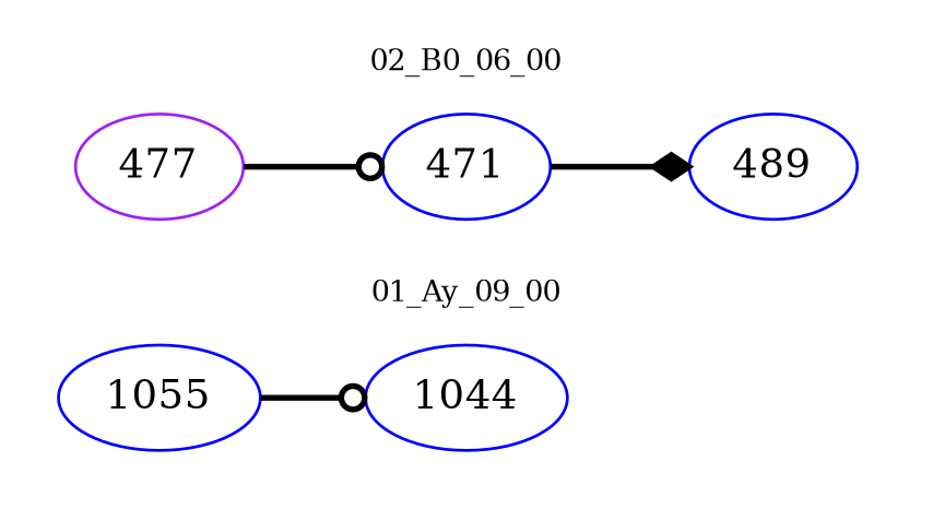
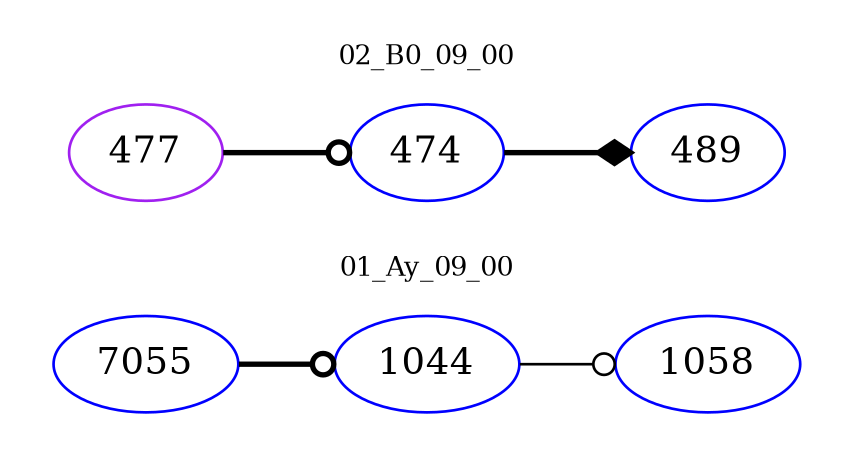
  digraph {
    rankdir=LR
    node [color=blue]
    edge [arrowhead=odot color=black style=bold]
-   n1 [label=1055]
+   n1 [label=7055]
    n2 [label=1044]
+   n3 [label=1058]
    n4 [color=purple label=477]
-   n5 [label=471]
+   n5 [label=474]
    n6 [label=489]
    subgraph cluster_1 {
      color=white
      fontsize=10
      label="01_Ay_09_00"
      n1
      n2
+     n3
    }
    subgraph cluster_2 {
      color=white
      fontsize=10
-     label="02_B0_06_00"
+     label="02_B0_09_00"
      n4
      n5
      n6
    }
    n1 -> n2
+   n2 -> n3 [style=solid]
    n4 -> n5
    n5 -> n6 [arrowhead=diamond]
  }
